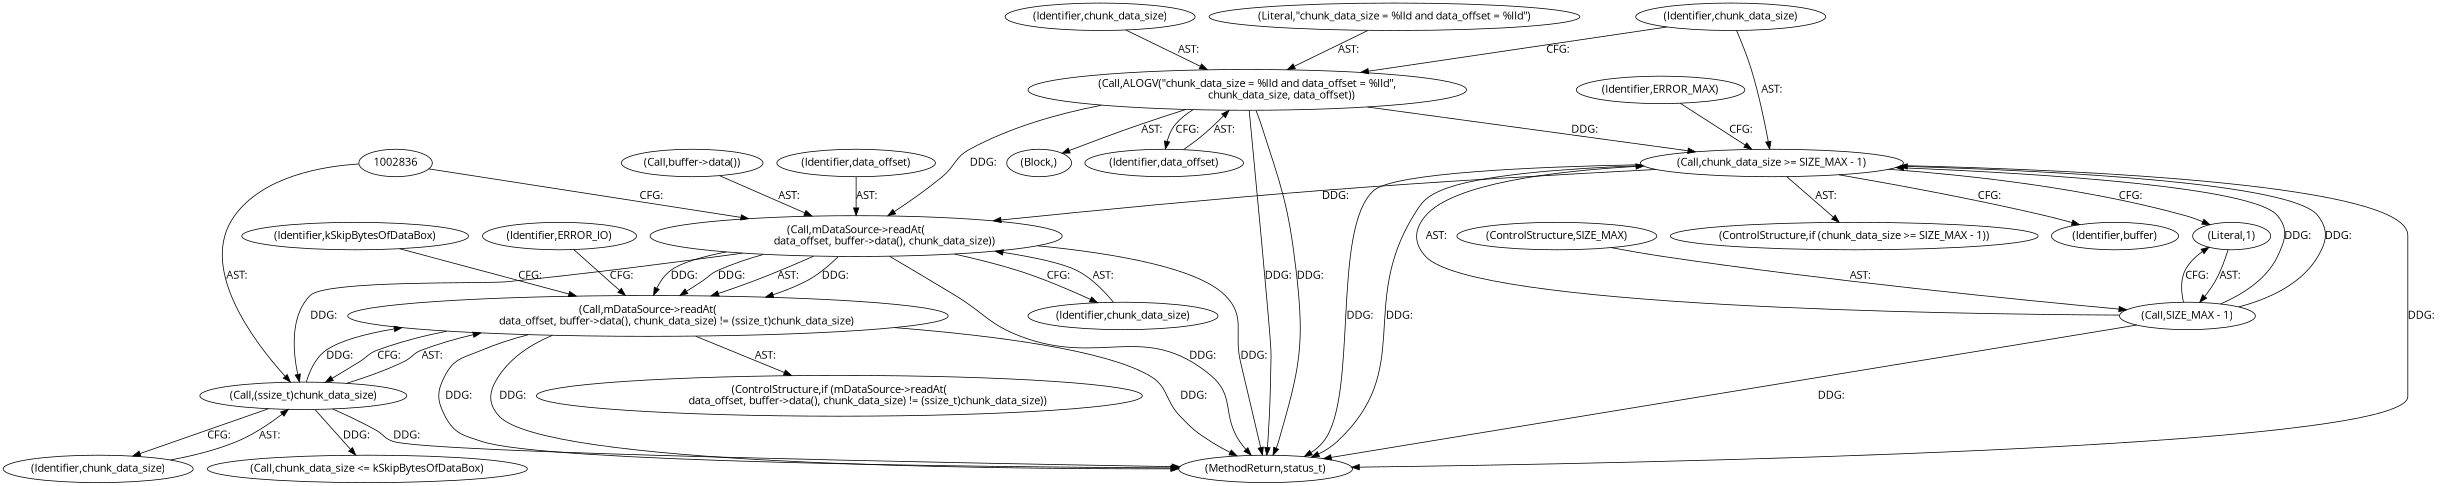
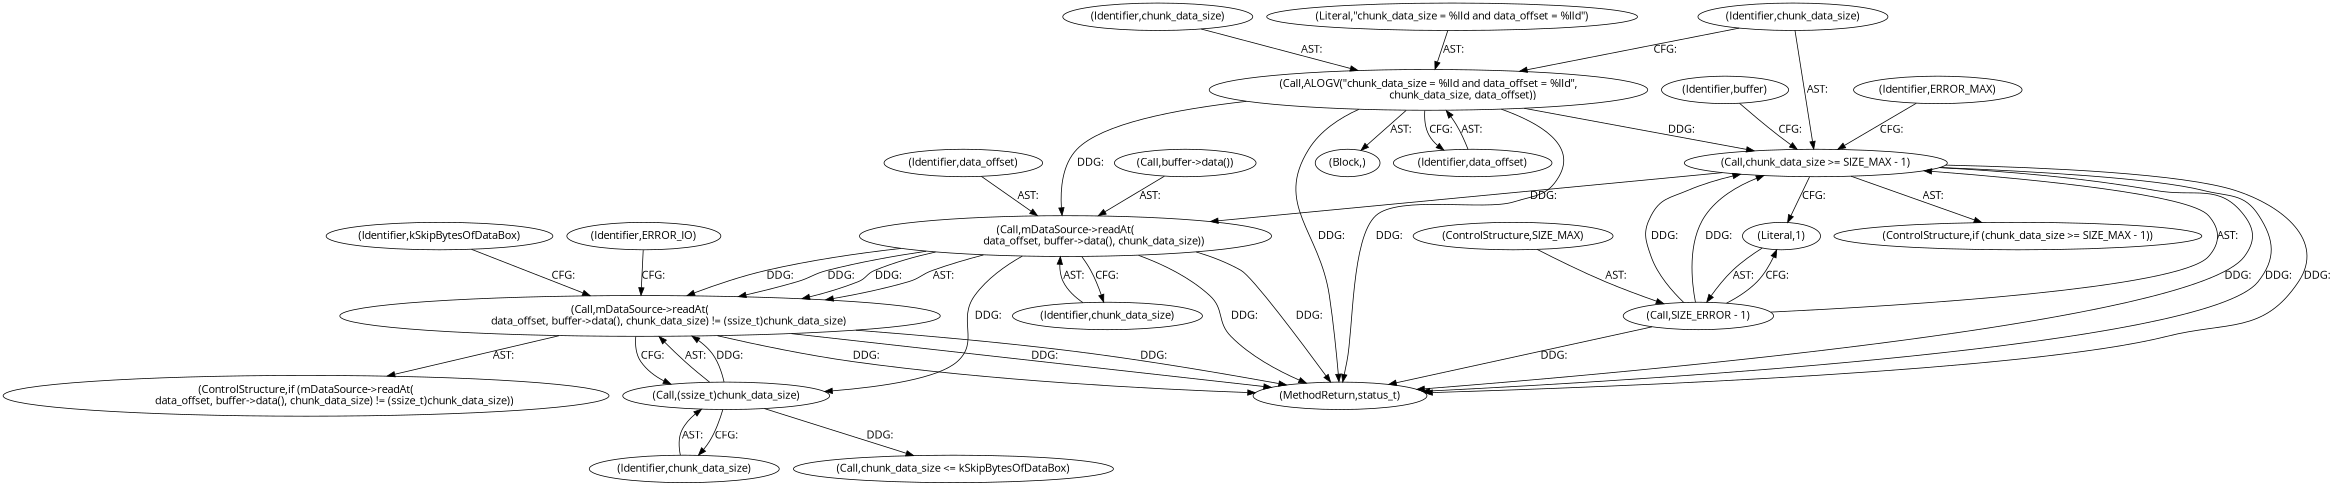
  digraph {
    fontname="Open Sans"
    node [fontname="Open Sans"]
    edge [fontname="Open Sans"]
    n1 [label="(Call,mDataSource->readAt(\n                    data_offset, buffer->data(), chunk_data_size) != (ssize_t)chunk_data_size)"]
    n2 [label="(Call,(ssize_t)chunk_data_size)"]
    n3 [label="(ControlStructure,if (mDataSource->readAt(\n                    data_offset, buffer->data(), chunk_data_size) != (ssize_t)chunk_data_size))"]
    n4 [label="(MethodReturn,status_t)"]
    n5 [label="(Identifier,chunk_data_size)"]
    n6 [label="(Call,chunk_data_size <= kSkipBytesOfDataBox)"]
    n7 [label="(Call,mDataSource->readAt(\n                    data_offset, buffer->data(), chunk_data_size))"]
    n8 [label="(Identifier,chunk_data_size)"]
    n9 [label="(Call,ALOGV(\"chunk_data_size = %lld and data_offset = %lld\",\n                        chunk_data_size, data_offset))"]
    n10 [label="(Call,chunk_data_size >= SIZE_MAX - 1)"]
    n11 [label="(Block,)"]
    n12 [label="(Identifier,data_offset)"]
    n13 [label="(ControlStructure,if (chunk_data_size >= SIZE_MAX - 1))"]
    n14 [label="(Literal,1)"]
-   n15 [label="(Call,SIZE_MAX - 1)"]
+   n15 [label="(Call,SIZE_ERROR - 1)"]
    n16 [label="(Identifier,chunk_data_size)"]
    n17 [label="(Identifier,ERROR_MAX)"]
    n18 [label="(Identifier,ERROR_IO)"]
    n19 [label="(Call,buffer->data())"]
    n20 [label="(Identifier,buffer)"]
    n21 [label="(Identifier,chunk_data_size)"]
    n22 [label="(Identifier,kSkipBytesOfDataBox)"]
    n23 [label="(Literal,\"chunk_data_size = %lld and data_offset = %lld\")"]
    n24 [label="(Identifier,data_offset)"]
    n25 [label="(ControlStructure,SIZE_MAX)"]
-   1002836
    n1 -> n2 [label="CFG: "]
    n1 -> n3 [label="AST: "]
    n1 -> n4 [label="DDG: "]
    n1 -> n4 [label="DDG: "]
    n1 -> n4 [label="DDG: "]
    n2 -> n1 [label="AST: "]
    n2 -> n1 [label="DDG: "]
-   n2 -> n4 [label="DDG: "]
    n2 -> n5 [label="CFG: "]
    n2 -> n6 [label="DDG: "]
    n5 -> n2 [label="AST: "]
    n7 -> n1 [label="AST: "]
    n7 -> n1 [label="DDG: "]
    n7 -> n1 [label="DDG: "]
    n7 -> n1 [label="DDG: "]
    n7 -> n2 [label="DDG: "]
    n7 -> n4 [label="DDG: "]
    n7 -> n4 [label="DDG: "]
    n7 -> n8 [label="CFG: "]
    n8 -> n7 [label="AST: "]
    n9 -> n4 [label="DDG: "]
    n9 -> n4 [label="DDG: "]
    n9 -> n7 [label="DDG: "]
    n9 -> n10 [label="DDG: "]
    n9 -> n11 [label="AST: "]
    n9 -> n12 [label="CFG: "]
    n10 -> n4 [label="DDG: "]
    n10 -> n4 [label="DDG: "]
    n10 -> n4 [label="DDG: "]
    n10 -> n7 [label="DDG: "]
    n10 -> n13 [label="AST: "]
    n10 -> n14 [label="CFG: "]
    n12 -> n9 [label="AST: "]
    n14 -> n15 [label="AST: "]
    n15 -> n4 [label="DDG: "]
    n15 -> n10 [label="AST: "]
    n15 -> n10 [label="DDG: "]
    n15 -> n10 [label="DDG: "]
    n15 -> n14 [label="CFG: "]
    n16 -> n9 [label="CFG: "]
    n16 -> n10 [label="AST: "]
    n17 -> n10 [label="CFG: "]
    n18 -> n1 [label="CFG: "]
    n19 -> n7 [label="AST: "]
-   n10 -> n20 [label="CFG: "]
+   n20 -> n10 [label="CFG: "]
    n21 -> n9 [label="AST: "]
    n22 -> n1 [label="CFG: "]
    n23 -> n9 [label="AST: "]
    n24 -> n7 [label="AST: "]
    n25 -> n15 [label="AST: "]
-   1002836 -> n2 [label="AST: "]
-   1002836 -> n7 [label="CFG: "]
  }
